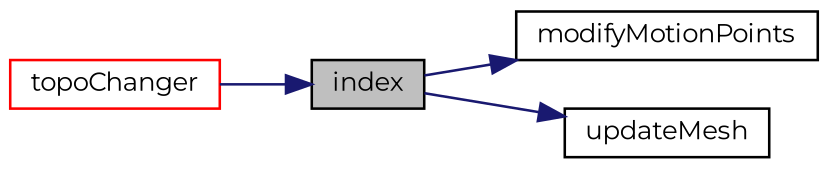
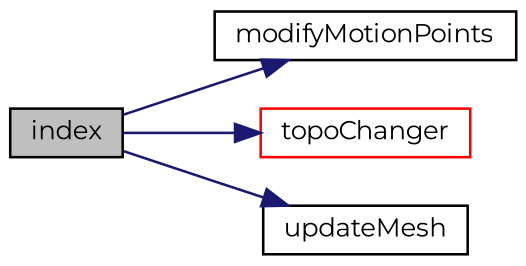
  digraph {
    fontname=Montserrat
    rankdir=LR
    node [color=black fontname=Montserrat fontsize=10 shape=record]
    edge [color=midnightblue fontname=Montserrat fontsize=10 labelfontname=Helvetica labelfontsize=10 style=solid]
    n1 [fillcolor=grey75 fontcolor=black height=0.2 label=index style=filled width=0.4]
    n2 [height=0.2 label=modifyMotionPoints width=0.4]
    n3 [color=red height=0.2 label=topoChanger width=0.4]
    n4 [height=0.2 label=updateMesh width=0.4]
    n1 -> n2
-   n3 -> n1
+   n1 -> n3
    n1 -> n4
  }
